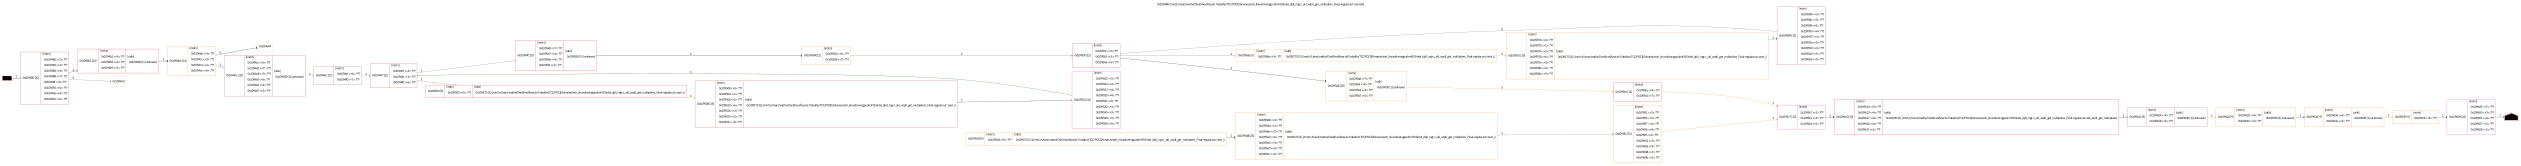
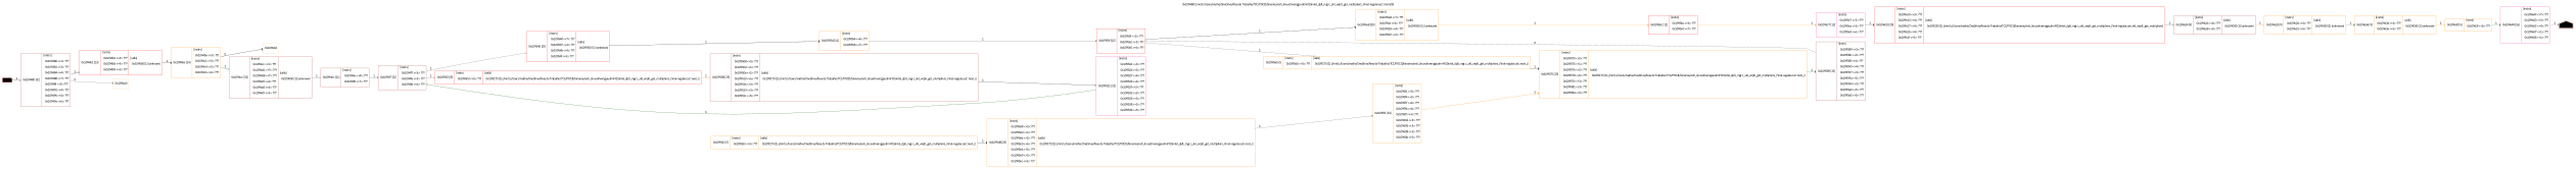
  digraph {
    fontname="IBM Plex Sans"
    label="0x109480 (/mnt/c/Users/mathe/OneDrive/Área de Trabalho/TCC/POCII/binaries/extr_linuxdriversgpudrmi915intel_dpll_mgr.c_skl_wrpll_get_multipliers_Final-regular.out::main(0))"
    labelloc=t
    rankdir=LR
    node [color=darkorange fontname="IBM Plex Sans" shape=record]
    edge [arrowhead=tee color=black fontname="IBM Plex Sans"]
    Entry [color=red fillcolor=black height=0.3 shape=note style=filled width=0.3]
    n2 [color=brown label="{\n     0x109480 [32]\l\n     | [instrs]\l\n     &nbsp;&nbsp;0x109480 \<+1\>: ???\l\n     &nbsp;&nbsp;0x109481 \<+3\>: ???\l\n     &nbsp;&nbsp;0x109484 \<+4\>: ???\l\n     &nbsp;&nbsp;0x109488 \<+7\>: ???\l\n     &nbsp;&nbsp;0x10948f \<+3\>: ???\l\n     &nbsp;&nbsp;0x109492 \<+4\>: ???\l\n     &nbsp;&nbsp;0x109496 \<+4\>: ???\l\n     &nbsp;&nbsp;0x10949a \<+6\>: ???\l\n  }"]
    n3 [color=red label="{\n     0x1094b1 [13]\l\n     | [instrs]\l\n     &nbsp;&nbsp;0x1094b1 \<+4\>: ???\l\n     &nbsp;&nbsp;0x1094b5 \<+4\>: ???\l\n     &nbsp;&nbsp;0x1094b9 \<+5\>: ???\l\n     | [calls]\l\n     &nbsp;&nbsp;0x109060 \{1\} (unknown)\l\n  }"]
    n4 [label="{\n     0x1094a0\l\n  }" style=dashed]
    n5 [label="{\n     0x1094be [14]\l\n     | [instrs]\l\n     &nbsp;&nbsp;0x1094be \<+3\>: ???\l\n     &nbsp;&nbsp;0x1094c1 \<+3\>: ???\l\n     &nbsp;&nbsp;0x1094c4 \<+2\>: ???\l\n     &nbsp;&nbsp;0x1094c6 \<+6\>: ???\l\n  }"]
    n6 [label="{\n     0x109644\l\n  }" style=dashed]
    n7 [color=brown label="{\n     0x1094cc [32]\l\n     | [instrs]\l\n     &nbsp;&nbsp;0x1094cc \<+5\>: ???\l\n     &nbsp;&nbsp;0x1094d1 \<+7\>: ???\l\n     &nbsp;&nbsp;0x1094d8 \<+7\>: ???\l\n     &nbsp;&nbsp;0x1094df \<+4\>: ???\l\n     &nbsp;&nbsp;0x1094e3 \<+4\>: ???\l\n     &nbsp;&nbsp;0x1094e7 \<+5\>: ???\l\n     | [calls]\l\n     &nbsp;&nbsp;0x109050 \{1\} (unknown)\l\n  }"]
    n8 [color=brown label="{\n     0x1094ec [11]\l\n     | [instrs]\l\n     &nbsp;&nbsp;0x1094ec \<+4\>: ???\l\n     &nbsp;&nbsp;0x1094f0 \<+7\>: ???\l\n  }"]
    n9 [color=brown label="{\n     0x1094f7 [12]\l\n     | [instrs]\l\n     &nbsp;&nbsp;0x1094f7 \<+3\>: ???\l\n     &nbsp;&nbsp;0x1094fa \<+3\>: ???\l\n     &nbsp;&nbsp;0x1094fd \<+6\>: ???\l\n  }"]
    Exit [color=brown fillcolor=black height=0.3 peripheries=2 shape=house style=filled width=0.3]
    n11 [color=red label="{\n     0x109540 [20]\l\n     | [instrs]\l\n     &nbsp;&nbsp;0x109540 \<+7\>: ???\l\n     &nbsp;&nbsp;0x109547 \<+4\>: ???\l\n     &nbsp;&nbsp;0x10954b \<+4\>: ???\l\n     &nbsp;&nbsp;0x10954f \<+5\>: ???\l\n     | [calls]\l\n     &nbsp;&nbsp;0x109050 \{1\} (unknown)\l\n  }"]
    n12 [color=red label="{\n     0x109503 [5]\l\n     | [instrs]\l\n     &nbsp;&nbsp;0x109503 \<+5\>: ???\l\n     | [calls]\l\n     &nbsp;&nbsp;0x109170 \{1\} (/mnt/c/Users/mathe/OneDrive/Área de Trabalho/TCC/POCII/binaries/extr_linuxdriversgpudrmi915intel_dpll_mgr.c_skl_wrpll_get_multipliers_Final-regular.out::next_i)\l\n  }"]
    n13 [label="{\n     0x109554 [11]\l\n     | [instrs]\l\n     &nbsp;&nbsp;0x109554 \<+4\>: ???\l\n     &nbsp;&nbsp;0x109558 \<+7\>: ???\l\n  }"]
    n14 [color=brown label="{\n     0x109508 [25]\l\n     | [instrs]\l\n     &nbsp;&nbsp;0x109508 \<+5\>: ???\l\n     &nbsp;&nbsp;0x10950d \<+1\>: ???\l\n     &nbsp;&nbsp;0x10950e \<+2\>: ???\l\n     &nbsp;&nbsp;0x109510 \<+6\>: ???\l\n     &nbsp;&nbsp;0x109516 \<+3\>: ???\l\n     &nbsp;&nbsp;0x109519 \<+3\>: ???\l\n     &nbsp;&nbsp;0x10951c \<+5\>: ???\l\n     | [calls]\l\n     &nbsp;&nbsp;0x109170 \{1\} (/mnt/c/Users/mathe/OneDrive/Área de Trabalho/TCC/POCII/binaries/extr_linuxdriversgpudrmi915intel_dpll_mgr.c_skl_wrpll_get_multipliers_Final-regular.out::next_i)\l\n  }"]
    n15 [color=red label="{\n     0x10955f [12]\l\n     | [instrs]\l\n     &nbsp;&nbsp;0x10955f \<+3\>: ???\l\n     &nbsp;&nbsp;0x109562 \<+3\>: ???\l\n     &nbsp;&nbsp;0x109565 \<+6\>: ???\l\n  }"]
    n16 [color=deeppink label="{\n     0x109521 [31]\l\n     | [instrs]\l\n     &nbsp;&nbsp;0x109521 \<+3\>: ???\l\n     &nbsp;&nbsp;0x109524 \<+3\>: ???\l\n     &nbsp;&nbsp;0x109527 \<+4\>: ???\l\n     &nbsp;&nbsp;0x10952b \<+4\>: ???\l\n     &nbsp;&nbsp;0x10952f \<+3\>: ???\l\n     &nbsp;&nbsp;0x109532 \<+3\>: ???\l\n     &nbsp;&nbsp;0x109535 \<+3\>: ???\l\n     &nbsp;&nbsp;0x109538 \<+3\>: ???\l\n     &nbsp;&nbsp;0x10953b \<+5\>: ???\l\n  }"]
    n17 [label="{\n     0x1095a8 [20]\l\n     | [instrs]\l\n     &nbsp;&nbsp;0x1095a8 \<+7\>: ???\l\n     &nbsp;&nbsp;0x1095af \<+4\>: ???\l\n     &nbsp;&nbsp;0x1095b3 \<+4\>: ???\l\n     &nbsp;&nbsp;0x1095b7 \<+5\>: ???\l\n     | [calls]\l\n     &nbsp;&nbsp;0x109050 \{1\} (unknown)\l\n  }"]
    n18 [label="{\n     0x10956b [5]\l\n     | [instrs]\l\n     &nbsp;&nbsp;0x10956b \<+5\>: ???\l\n     | [calls]\l\n     &nbsp;&nbsp;0x109170 \{1\} (/mnt/c/Users/mathe/OneDrive/Área de Trabalho/TCC/POCII/binaries/extr_linuxdriversgpudrmi915intel_dpll_mgr.c_skl_wrpll_get_multipliers_Final-regular.out::next_i)\l\n  }"]
    n19 [color=red label="{\n     0x1095bc [11]\l\n     | [instrs]\l\n     &nbsp;&nbsp;0x1095bc \<+4\>: ???\l\n     &nbsp;&nbsp;0x1095c0 \<+7\>: ???\l\n  }"]
    n20 [label="{\n     0x109570 [25]\l\n     | [instrs]\l\n     &nbsp;&nbsp;0x109570 \<+5\>: ???\l\n     &nbsp;&nbsp;0x109575 \<+1\>: ???\l\n     &nbsp;&nbsp;0x109576 \<+2\>: ???\l\n     &nbsp;&nbsp;0x109578 \<+6\>: ???\l\n     &nbsp;&nbsp;0x10957e \<+3\>: ???\l\n     &nbsp;&nbsp;0x109581 \<+3\>: ???\l\n     &nbsp;&nbsp;0x109584 \<+5\>: ???\l\n     | [calls]\l\n     &nbsp;&nbsp;0x109170 \{1\} (/mnt/c/Users/mathe/OneDrive/Área de Trabalho/TCC/POCII/binaries/extr_linuxdriversgpudrmi915intel_dpll_mgr.c_skl_wrpll_get_multipliers_Final-regular.out::next_i)\l\n  }"]
    n21 [color=deeppink label="{\n     0x1095c7 [12]\l\n     | [instrs]\l\n     &nbsp;&nbsp;0x1095c7 \<+3\>: ???\l\n     &nbsp;&nbsp;0x1095ca \<+3\>: ???\l\n     &nbsp;&nbsp;0x1095cd \<+6\>: ???\l\n  }"]
    n22 [color=brown label="{\n     0x109589 [31]\l\n     | [instrs]\l\n     &nbsp;&nbsp;0x109589 \<+3\>: ???\l\n     &nbsp;&nbsp;0x10958c \<+3\>: ???\l\n     &nbsp;&nbsp;0x10958f \<+4\>: ???\l\n     &nbsp;&nbsp;0x109593 \<+4\>: ???\l\n     &nbsp;&nbsp;0x109597 \<+3\>: ???\l\n     &nbsp;&nbsp;0x10959a \<+3\>: ???\l\n     &nbsp;&nbsp;0x10959d \<+3\>: ???\l\n     &nbsp;&nbsp;0x1095a0 \<+3\>: ???\l\n     &nbsp;&nbsp;0x1095a3 \<+5\>: ???\l\n  }"]
    n23 [color=red label="{\n     0x109610 [20]\l\n     | [instrs]\l\n     &nbsp;&nbsp;0x109610 \<+3\>: ???\l\n     &nbsp;&nbsp;0x109613 \<+4\>: ???\l\n     &nbsp;&nbsp;0x109617 \<+4\>: ???\l\n     &nbsp;&nbsp;0x10961b \<+4\>: ???\l\n     &nbsp;&nbsp;0x10961f \<+5\>: ???\l\n     | [calls]\l\n     &nbsp;&nbsp;0x109230 \{1\} (/mnt/c/Users/mathe/OneDrive/Área de Trabalho/TCC/POCII/binaries/extr_linuxdriversgpudrmi915intel_dpll_mgr.c_skl_wrpll_get_multipliers_Final-regular.out::skl_wrpll_get_multipliers)\l\n  }"]
    n24 [color=brown label="{\n     0x109624 [9]\l\n     | [instrs]\l\n     &nbsp;&nbsp;0x109624 \<+4\>: ???\l\n     &nbsp;&nbsp;0x109628 \<+5\>: ???\l\n     | [calls]\l\n     &nbsp;&nbsp;0x109030 \{1\} (unknown)\l\n  }"]
    n25 [label="{\n     0x1095d3 [5]\l\n     | [instrs]\l\n     &nbsp;&nbsp;0x1095d3 \<+5\>: ???\l\n     | [calls]\l\n     &nbsp;&nbsp;0x109170 \{1\} (/mnt/c/Users/mathe/OneDrive/Área de Trabalho/TCC/POCII/binaries/extr_linuxdriversgpudrmi915intel_dpll_mgr.c_skl_wrpll_get_multipliers_Final-regular.out::next_i)\l\n  }"]
    n26 [label="{\n     0x1095d8 [25]\l\n     | [instrs]\l\n     &nbsp;&nbsp;0x1095d8 \<+5\>: ???\l\n     &nbsp;&nbsp;0x1095dd \<+1\>: ???\l\n     &nbsp;&nbsp;0x1095de \<+2\>: ???\l\n     &nbsp;&nbsp;0x1095e0 \<+6\>: ???\l\n     &nbsp;&nbsp;0x1095e6 \<+3\>: ???\l\n     &nbsp;&nbsp;0x1095e9 \<+3\>: ???\l\n     &nbsp;&nbsp;0x1095ec \<+5\>: ???\l\n     | [calls]\l\n     &nbsp;&nbsp;0x109170 \{1\} (/mnt/c/Users/mathe/OneDrive/Área de Trabalho/TCC/POCII/binaries/extr_linuxdriversgpudrmi915intel_dpll_mgr.c_skl_wrpll_get_multipliers_Final-regular.out::next_i)\l\n  }"]
    n27 [label="{\n     0x10962d [9]\l\n     | [instrs]\l\n     &nbsp;&nbsp;0x10962d \<+4\>: ???\l\n     &nbsp;&nbsp;0x109631 \<+5\>: ???\l\n     | [calls]\l\n     &nbsp;&nbsp;0x109030 \{1\} (unknown)\l\n  }"]
    n28 [label="{\n     0x1095f1 [31]\l\n     | [instrs]\l\n     &nbsp;&nbsp;0x1095f1 \<+3\>: ???\l\n     &nbsp;&nbsp;0x1095f4 \<+3\>: ???\l\n     &nbsp;&nbsp;0x1095f7 \<+4\>: ???\l\n     &nbsp;&nbsp;0x1095fb \<+4\>: ???\l\n     &nbsp;&nbsp;0x1095ff \<+3\>: ???\l\n     &nbsp;&nbsp;0x109602 \<+3\>: ???\l\n     &nbsp;&nbsp;0x109605 \<+3\>: ???\l\n     &nbsp;&nbsp;0x109608 \<+3\>: ???\l\n     &nbsp;&nbsp;0x10960b \<+5\>: ???\l\n  }"]
    n29 [label="{\n     0x109636 [9]\l\n     | [instrs]\l\n     &nbsp;&nbsp;0x109636 \<+4\>: ???\l\n     &nbsp;&nbsp;0x10963a \<+5\>: ???\l\n     | [calls]\l\n     &nbsp;&nbsp;0x109030 \{1\} (unknown)\l\n  }"]
    n30 [label="{\n     0x10963f [5]\l\n     | [instrs]\l\n     &nbsp;&nbsp;0x10963f \<+5\>: ???\l\n  }"]
    n31 [color=deeppink label="{\n     0x109649 [16]\l\n     | [instrs]\l\n     &nbsp;&nbsp;0x109649 \<+7\>: ???\l\n     &nbsp;&nbsp;0x109650 \<+3\>: ???\l\n     &nbsp;&nbsp;0x109653 \<+4\>: ???\l\n     &nbsp;&nbsp;0x109657 \<+1\>: ???\l\n     &nbsp;&nbsp;0x109658 \<+1\>: ???\l\n  }"]
    Entry -> n2 [arrowhead=odot label=" 1"]
    n2 -> n3 [arrowhead=odot label=" 1"]
    n2 -> n4 [color=gray40 label=" 0"]
    n3 -> n5 [label=" 1"]
    n5 -> n6 [label=" 0"]
    n5 -> n7 [arrowhead=odot color=darkgreen label=" 1"]
    n7 -> n8 [arrowhead=odot color=gray40 label=" 1"]
    n8 -> n9 [color=gray40 label=" 1"]
    n9 -> n11 [arrowhead=odot color=gray40 label=" 1"]
    n9 -> n12 [arrowhead=odot color=gray40 label=" 1"]
    n11 -> n13 [label=" 1"]
    n12 -> n14 [arrowhead=odot color=darkorange label=" 1"]
    n13 -> n15 [color=gray40 label=" 1"]
    n14 -> n16 [arrowhead=odot label=" 1"]
    n15 -> n17 [label=" 1"]
    n15 -> n18 [arrowhead=odot color=gray40 label=" 1"]
    n16 -> n9 [arrowhead=odot color=darkgreen label=" 1"]
    n17 -> n19 [color=darkorange label=" 1"]
-   n18 -> n20 [color=darkorange label=" 1"]
+   n18 -> n20 [label=" 1"]
    n19 -> n21 [color=darkorange label=" 1"]
    n20 -> n22 [color=darkgreen label=" 1"]
    n21 -> n23 [label=" 1"]
    n22 -> n15 [arrowhead=odot color=gray40 label=" 0"]
    n23 -> n24 [arrowhead=odot label=" 1"]
    n24 -> n27 [arrowhead=odot color=darkorange label=" 1"]
    n25 -> n26 [label=" 1"]
    n26 -> n28 [color=gray40 label=" 1"]
    n27 -> n29 [color=darkgreen label=" 1"]
-   n28 -> n21 [color=darkorange label=" 1"]
+   n28 -> n20 [color=darkorange label=" 1"]
    n29 -> n30 [arrowhead=odot color=darkorange label=" 1"]
    n30 -> n31 [color=darkgreen label=" 1"]
    n31 -> Exit [color=gray40 label=" 1"]
  }
